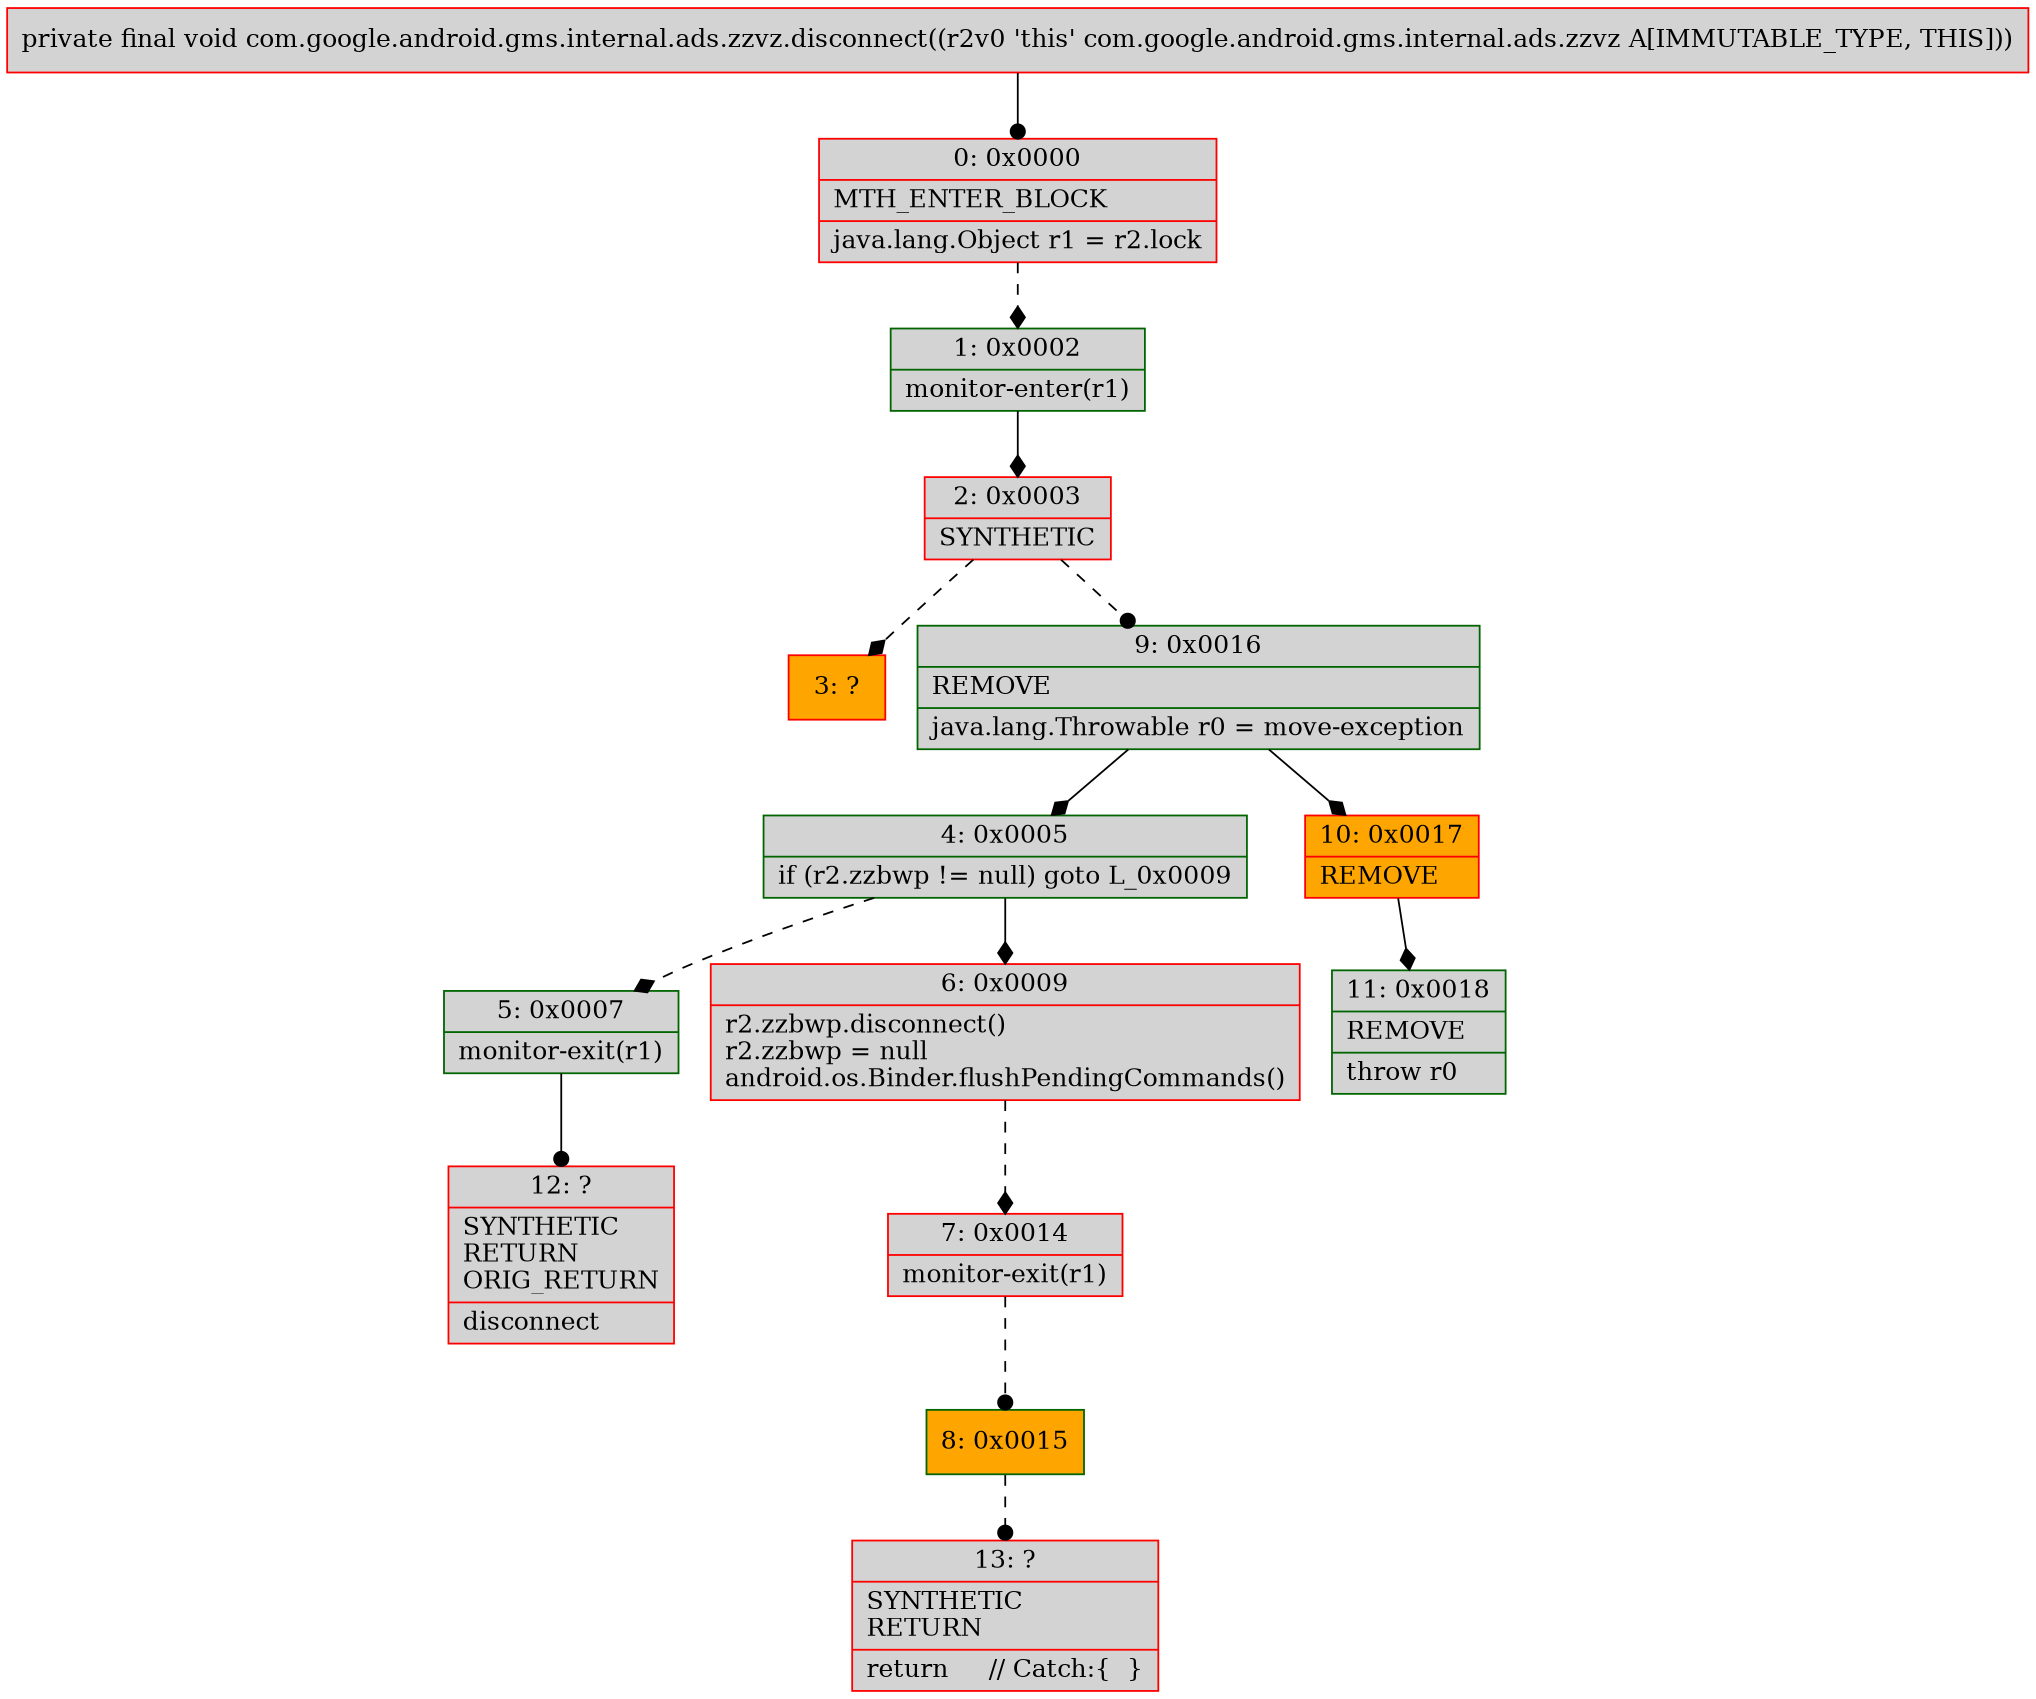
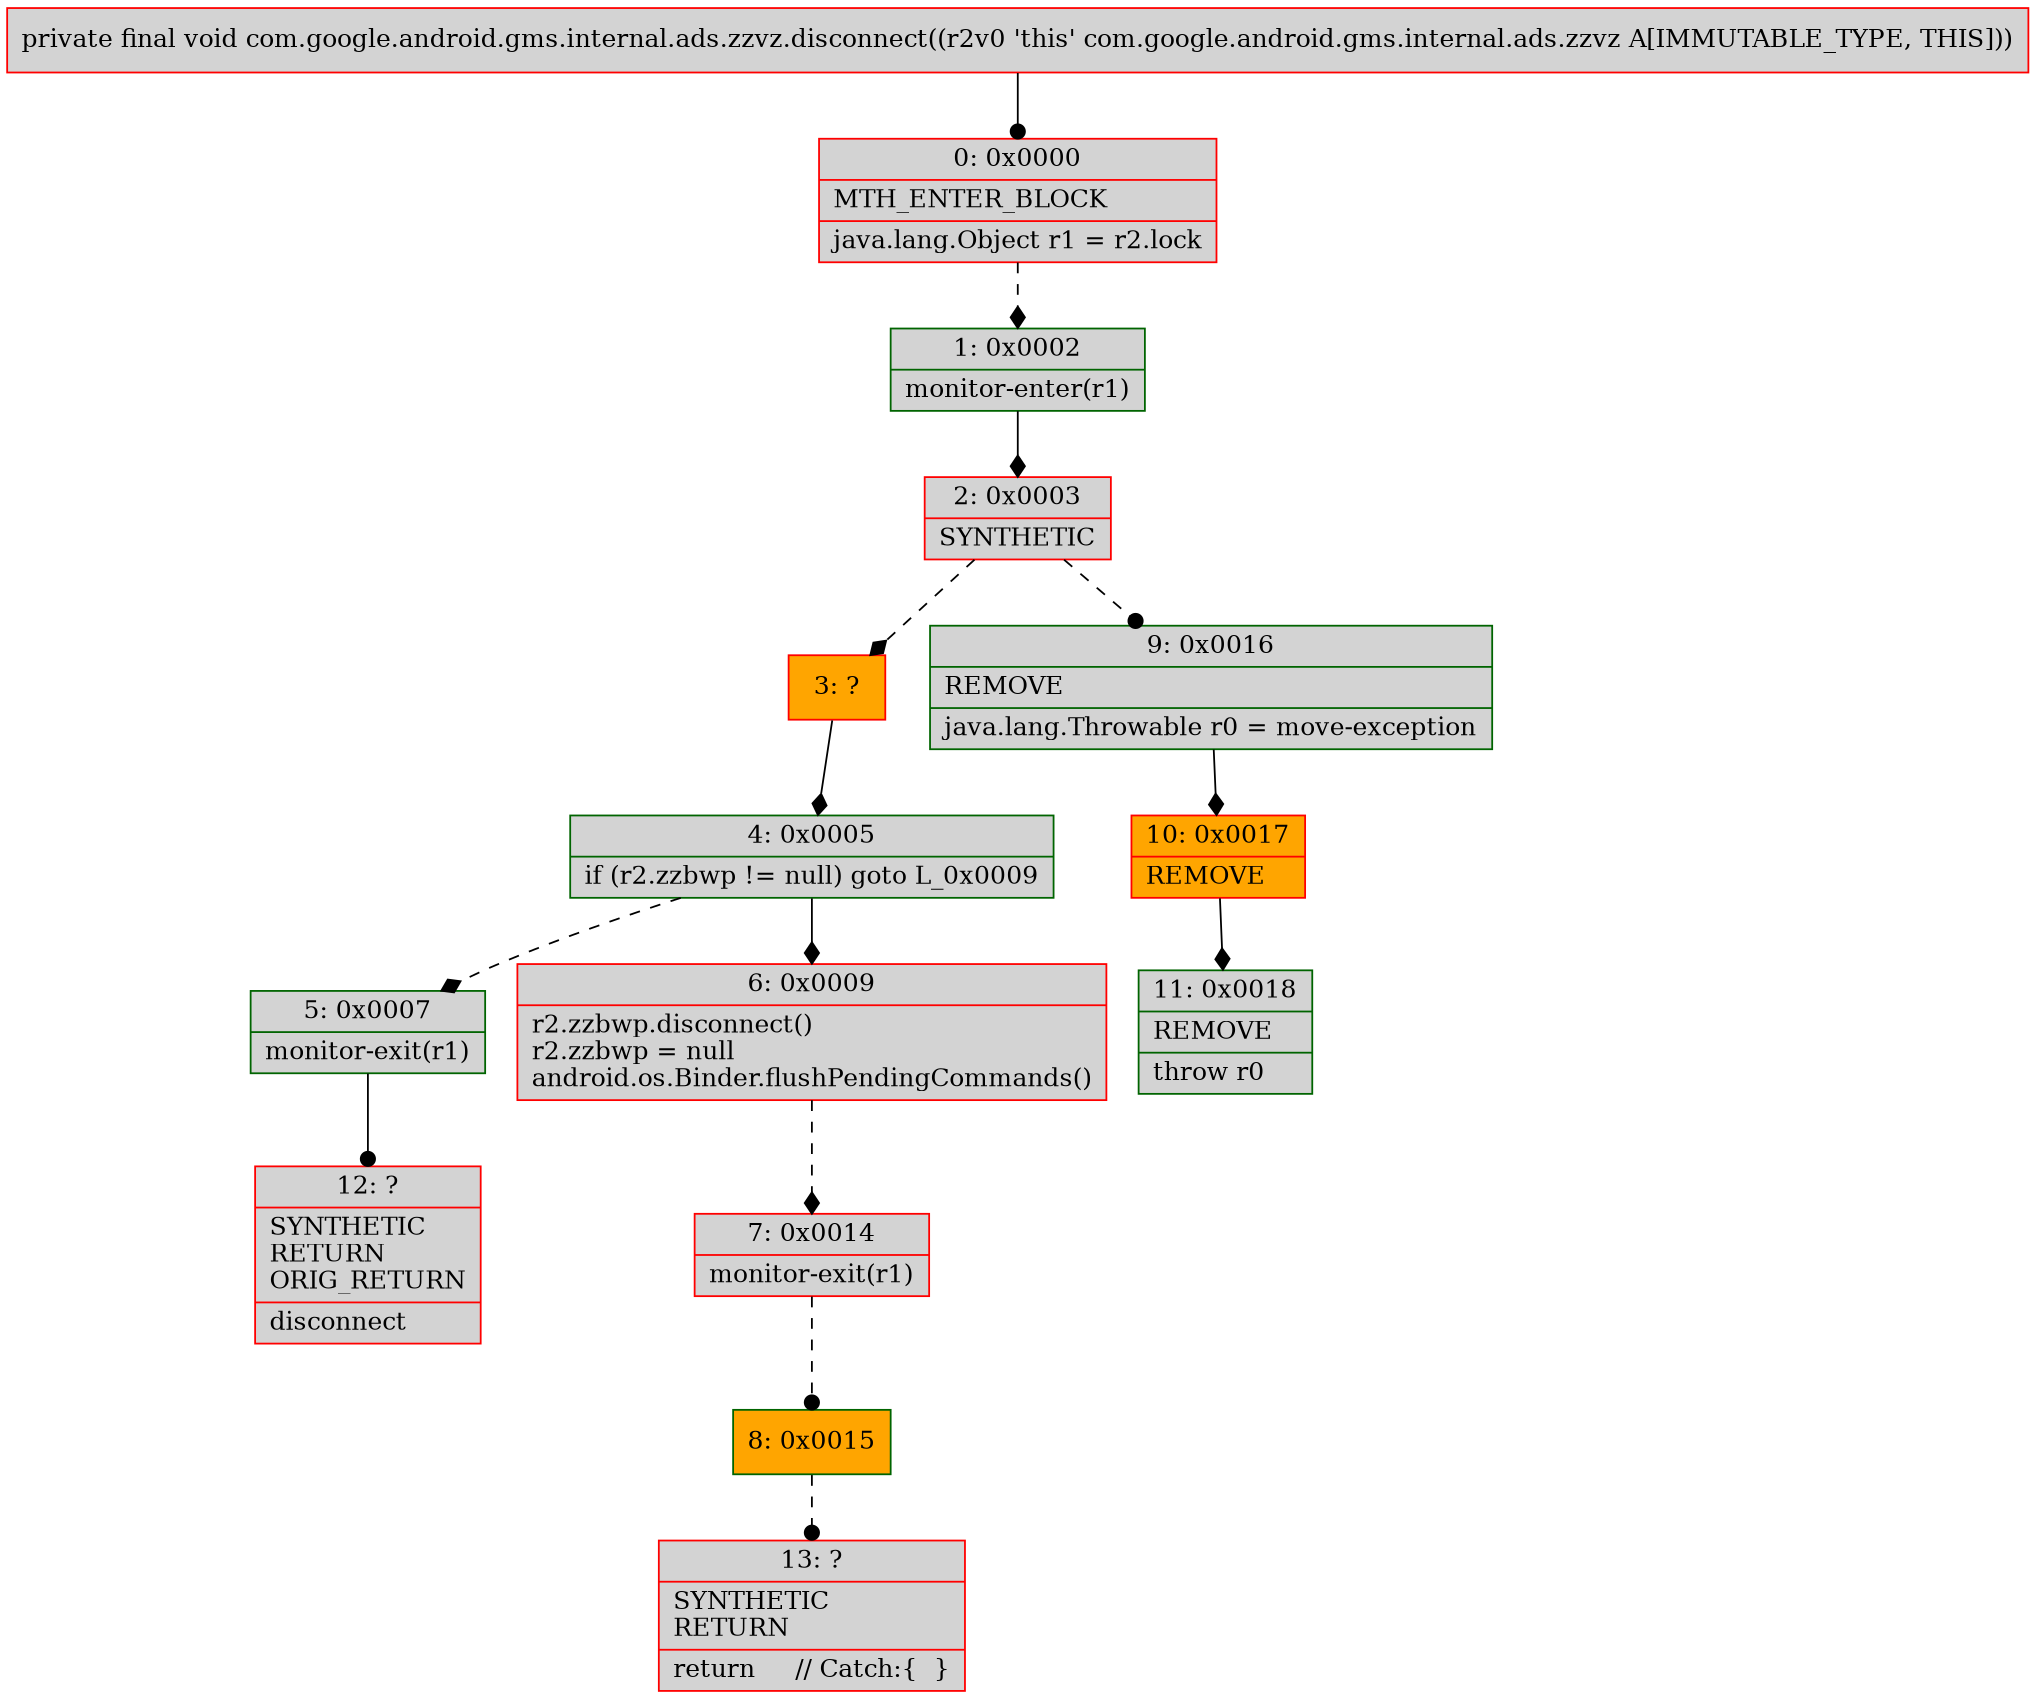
  digraph {
    node [color=red fillcolor=lightgrey shape=record style=filled]
    edge [arrowhead=diamond style=dashed]
    n1 [label="{0\:\ 0x0000|MTH_ENTER_BLOCK\l|java.lang.Object r1 = r2.lock\l}"]
    n2 [color=darkgreen label="{1\:\ 0x0002|monitor\-enter(r1)\l}"]
    n3 [label="{2\:\ 0x0003|SYNTHETIC\l}"]
    n4 [fillcolor=orange label="{3\:\ ?}"]
    n5 [color=darkgreen label="{9\:\ 0x0016|REMOVE\l|java.lang.Throwable r0 = move\-exception\l}"]
    n6 [color=darkgreen label="{4\:\ 0x0005|if (r2.zzbwp != null) goto L_0x0009\l}"]
    n7 [fillcolor=orange label="{10\:\ 0x0017|REMOVE\l}"]
    n8 [color=darkgreen label="{5\:\ 0x0007|monitor\-exit(r1)\l}"]
    n9 [label="{6\:\ 0x0009|r2.zzbwp.disconnect()\lr2.zzbwp = null\landroid.os.Binder.flushPendingCommands()\l}"]
    n10 [label="{12\:\ ?|SYNTHETIC\lRETURN\lORIG_RETURN\l|disconnect\l}"]
    n11 [label="{7\:\ 0x0014|monitor\-exit(r1)\l}"]
    n12 [color=darkgreen fillcolor=orange label="{8\:\ 0x0015}"]
    n13 [label="{13\:\ ?|SYNTHETIC\lRETURN\l|return     \/\/ Catch:\{  \}\l}"]
    n14 [color=darkgreen label="{11\:\ 0x0018|REMOVE\l|throw r0\l}"]
    n15 [label="{private final void com.google.android.gms.internal.ads.zzvz.disconnect((r2v0 'this' com.google.android.gms.internal.ads.zzvz A[IMMUTABLE_TYPE, THIS])) }"]
    n1 -> n2
    n2 -> n3 [style=solid]
    n3 -> n4
    n3 -> n5 [arrowhead=dot]
-   n5 -> n6 [style=solid]
+   n4 -> n6 [style=solid]
    n5 -> n7 [style=solid]
    n6 -> n8
    n6 -> n9 [style=solid]
    n7 -> n14 [style=solid]
    n8 -> n10 [arrowhead=dot style=solid]
    n9 -> n11
    n11 -> n12 [arrowhead=dot]
    n12 -> n13 [arrowhead=dot]
    n15 -> n1 [arrowhead=dot style=solid]
  }
